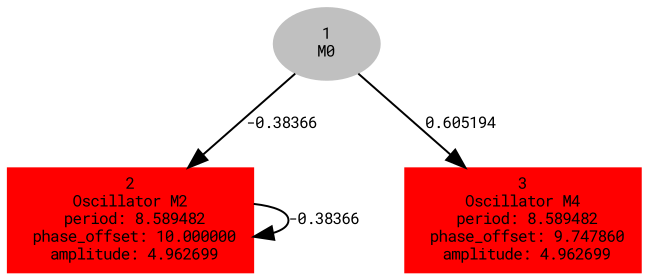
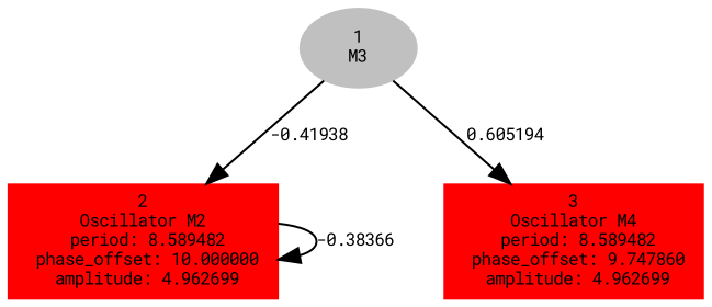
  digraph {
    fontname="Roboto Mono"
    forcelabels=true
    node [color=red fontname="Roboto Mono" fontsize=8 style=filled shape=box]
    edge [fontname="Roboto Mono" fontsize=8]
-   n1 [color=grey label=<1<BR/>M0> shape=""]
+   n1 [color=grey label=<1<BR/>M3> shape=""]
    n2 [label=<2<BR />Oscillator M2<BR /> period: 8.589482<BR /> phase_offset: 10.000000<BR /> amplitude: 4.962699>]
    n3 [label=<3<BR />Oscillator M4<BR /> period: 8.589482<BR /> phase_offset: 9.747860<BR /> amplitude: 4.962699>]
-   n1 -> n2 [label="-0.38366 "]
+   n1 -> n2 [label="-0.41938 "]
    n1 -> n3 [label="0.605194 "]
    n2 -> n2 [label="-0.38366 "]
  }
